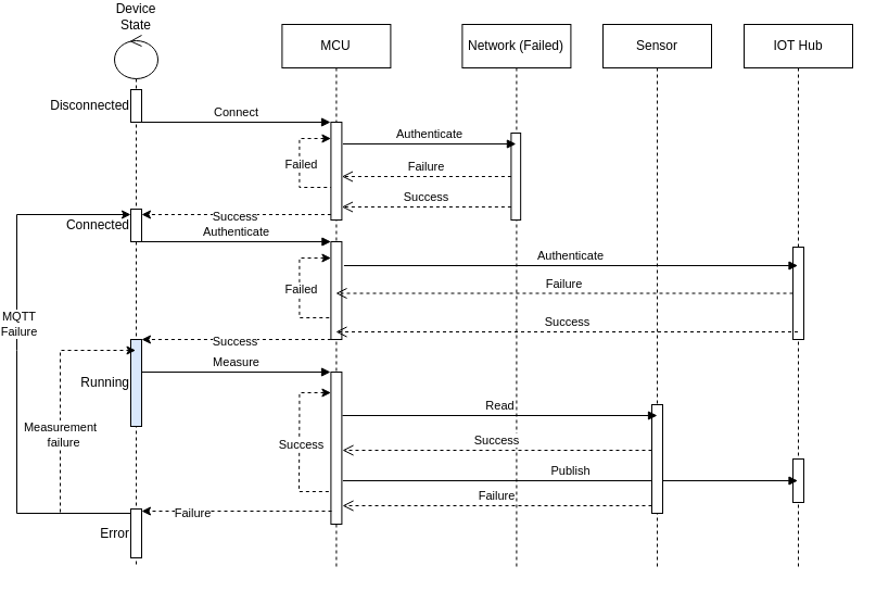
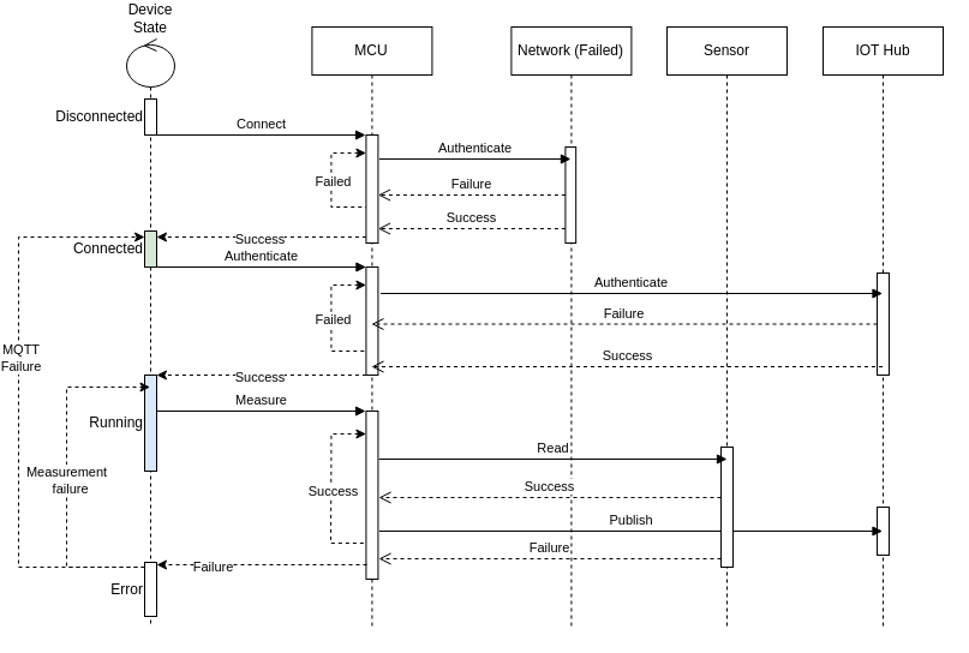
  <mxCell id="0" />
  <mxCell id="1" parent="0" />
  <mxCell id="2" value="MCU" style="shape=umlLifeline;perimeter=lifelinePerimeter;whiteSpace=wrap;html=1;container=1;dropTarget=0;collapsible=0;recursiveResize=0;outlineConnect=0;portConstraint=eastwest;newEdgeStyle={&quot;curved&quot;:0,&quot;rounded&quot;:0};" vertex="1" parent="1"><mxGeometry x="174.41" y="20" width="100" height="500" as="geometry" /></mxCell>
  <mxCell id="3" value="" style="html=1;points=[[0,0,0,0,5],[0,1,0,0,-5],[1,0,0,0,5],[1,1,0,0,-5]];perimeter=orthogonalPerimeter;outlineConnect=0;targetShapes=umlLifeline;portConstraint=eastwest;newEdgeStyle={&quot;curved&quot;:0,&quot;rounded&quot;:0};labelPosition=right;verticalLabelPosition=middle;align=left;verticalAlign=middle;" vertex="1" parent="2"><mxGeometry x="45" y="90" width="10" height="90" as="geometry" /></mxCell>
  <mxCell id="4" value="" style="endArrow=none;html=1;rounded=0;elbow=vertical;startArrow=classic;startFill=1;endFill=0;dashed=1;" edge="1" parent="2" source="3" target="3"><mxGeometry width="50" height="50" relative="1" as="geometry"><mxPoint x="45" y="80" as="sourcePoint" /><mxPoint x="45" y="125" as="targetPoint" /><Array as="points"><mxPoint x="16" y="105" /><mxPoint x="16" y="125" /><mxPoint x="16" y="150" /></Array></mxGeometry></mxCell>
  <mxCell id="5" value="Failed" style="edgeLabel;html=1;align=center;verticalAlign=middle;resizable=0;points=[];" vertex="1" connectable="0" parent="4"><mxGeometry x="0.015" y="1" relative="1" as="geometry"><mxPoint as="offset" /></mxGeometry></mxCell>
  <mxCell id="6" value="" style="html=1;points=[[0,0,0,0,5],[0,1,0,0,-5],[1,0,0,0,5],[1,1,0,0,-5]];perimeter=orthogonalPerimeter;outlineConnect=0;targetShapes=umlLifeline;portConstraint=eastwest;newEdgeStyle={&quot;curved&quot;:0,&quot;rounded&quot;:0};labelPosition=right;verticalLabelPosition=middle;align=left;verticalAlign=middle;" vertex="1" parent="2"><mxGeometry x="45" y="200" width="10" height="90" as="geometry" /></mxCell>
  <mxCell id="7" value="" style="endArrow=none;html=1;rounded=0;elbow=vertical;startArrow=classic;startFill=1;endFill=0;dashed=1;" edge="1" source="6" target="6" parent="2"><mxGeometry width="50" height="50" relative="1" as="geometry"><mxPoint x="45" y="190" as="sourcePoint" /><mxPoint x="45" y="235" as="targetPoint" /><Array as="points"><mxPoint x="16" y="215" /><mxPoint x="16" y="235" /><mxPoint x="16" y="270" /></Array></mxGeometry></mxCell>
  <mxCell id="8" value="Failed" style="edgeLabel;html=1;align=center;verticalAlign=middle;resizable=0;points=[];" vertex="1" connectable="0" parent="7"><mxGeometry x="0.015" y="1" relative="1" as="geometry"><mxPoint as="offset" /></mxGeometry></mxCell>
  <mxCell id="9" value="" style="html=1;points=[[0,0,0,0,5],[0,1,0,0,-5],[1,0,0,0,5],[1,1,0,0,-5]];perimeter=orthogonalPerimeter;outlineConnect=0;targetShapes=umlLifeline;portConstraint=eastwest;newEdgeStyle={&quot;curved&quot;:0,&quot;rounded&quot;:0};" vertex="1" parent="2"><mxGeometry x="45" y="320" width="10" height="140" as="geometry" /></mxCell>
  <mxCell id="10" value="Device State" style="shape=umlLifeline;perimeter=lifelinePerimeter;whiteSpace=wrap;html=1;container=1;dropTarget=0;collapsible=0;recursiveResize=0;outlineConnect=0;portConstraint=eastwest;newEdgeStyle={&quot;curved&quot;:0,&quot;rounded&quot;:0};participant=umlControl;labelPosition=center;verticalLabelPosition=top;align=center;verticalAlign=bottom;" vertex="1" parent="1"><mxGeometry x="20" y="30" width="40" height="490" as="geometry" /></mxCell>
  <mxCell id="11" value="Disconnected" style="html=1;points=[[0,0,0,0,5],[0,1,0,0,-5],[1,0,0,0,5],[1,1,0,0,-5]];perimeter=orthogonalPerimeter;outlineConnect=0;targetShapes=umlLifeline;portConstraint=eastwest;newEdgeStyle={&quot;curved&quot;:0,&quot;rounded&quot;:0};labelPosition=left;verticalLabelPosition=middle;align=right;verticalAlign=middle;" vertex="1" parent="10"><mxGeometry x="15" y="50" width="10" height="30" as="geometry" /></mxCell>
- <mxCell id="12" value="Connected" style="html=1;points=[[0,0,0,0,5],[0,1,0,0,-5],[1,0,0,0,5],[1,1,0,0,-5]];perimeter=orthogonalPerimeter;outlineConnect=0;targetShapes=umlLifeline;portConstraint=eastwest;newEdgeStyle={&quot;curved&quot;:0,&quot;rounded&quot;:0};labelPosition=left;verticalLabelPosition=middle;align=right;verticalAlign=middle;" vertex="1" parent="10"><mxGeometry x="15" y="160" width="10" height="30" as="geometry" /></mxCell>
+ <mxCell id="12" value="Connected" style="html=1;points=[[0,0,0,0,5],[0,1,0,0,-5],[1,0,0,0,5],[1,1,0,0,-5]];perimeter=orthogonalPerimeter;outlineConnect=0;targetShapes=umlLifeline;portConstraint=eastwest;newEdgeStyle={&quot;curved&quot;:0,&quot;rounded&quot;:0};labelPosition=left;verticalLabelPosition=middle;align=right;verticalAlign=middle;fillColor=#d5e8d4;" vertex="1" parent="10"><mxGeometry x="15" y="160" width="10" height="30" as="geometry" /></mxCell>
  <mxCell id="13" value="Running" style="html=1;points=[[0,0,0,0,5],[0,1,0,0,-5],[1,0,0,0,5],[1,1,0,0,-5]];perimeter=orthogonalPerimeter;outlineConnect=0;targetShapes=umlLifeline;portConstraint=eastwest;newEdgeStyle={&quot;curved&quot;:0,&quot;rounded&quot;:0};labelPosition=left;verticalLabelPosition=middle;align=right;verticalAlign=middle;fillColor=#dae8fc;" vertex="1" parent="10"><mxGeometry x="15" y="280" width="10" height="80" as="geometry" /></mxCell>
  <mxCell id="14" value="Error" style="html=1;points=[[0,0,0,0,5],[0,1,0,0,-5],[1,0,0,0,5],[1,1,0,0,-5]];perimeter=orthogonalPerimeter;outlineConnect=0;targetShapes=umlLifeline;portConstraint=eastwest;newEdgeStyle={&quot;curved&quot;:0,&quot;rounded&quot;:0};labelPosition=left;verticalLabelPosition=middle;align=right;verticalAlign=middle;" vertex="1" parent="10"><mxGeometry x="15" y="436" width="10" height="45" as="geometry" /></mxCell>
  <mxCell id="15" value="" style="endArrow=classic;html=1;rounded=0;dashed=1;" edge="1" parent="10" source="14" target="10"><mxGeometry width="50" height="50" relative="1" as="geometry"><mxPoint x="-110" y="340" as="sourcePoint" /><mxPoint x="-60" y="290" as="targetPoint" /><Array as="points"><mxPoint x="-50" y="440" /><mxPoint x="-50" y="360" /><mxPoint x="-50" y="310" /><mxPoint x="-50" y="290" /></Array></mxGeometry></mxCell>
  <mxCell id="16" value="Measurement&lt;br&gt;&amp;nbsp; failure" style="edgeLabel;html=1;align=center;verticalAlign=middle;resizable=0;points=[];" vertex="1" connectable="0" parent="15"><mxGeometry x="-0.028" y="1" relative="1" as="geometry"><mxPoint as="offset" /></mxGeometry></mxCell>
- <mxCell id="17" value="" style="endArrow=classic;html=1;rounded=0;entryX=0;entryY=0;entryDx=0;entryDy=5;entryPerimeter=0;" edge="1" parent="10" source="14" target="12"><mxGeometry width="50" height="50" relative="1" as="geometry"><mxPoint x="250" y="170" as="sourcePoint" /><mxPoint x="300" y="120" as="targetPoint" /><Array as="points"><mxPoint x="-90" y="440" /><mxPoint x="-90" y="290" /><mxPoint x="-90" y="165" /></Array></mxGeometry></mxCell>
+ <mxCell id="17" value="" style="endArrow=classic;html=1;rounded=0;entryX=0;entryY=0;entryDx=0;entryDy=5;entryPerimeter=0;dashed=1;" edge="1" parent="10" source="14" target="12"><mxGeometry width="50" height="50" relative="1" as="geometry"><mxPoint x="250" y="170" as="sourcePoint" /><mxPoint x="300" y="120" as="targetPoint" /><Array as="points"><mxPoint x="-90" y="440" /><mxPoint x="-90" y="290" /><mxPoint x="-90" y="165" /></Array></mxGeometry></mxCell>
  <mxCell id="18" value="MQTT&lt;br&gt;Failure" style="edgeLabel;html=1;align=center;verticalAlign=middle;resizable=0;points=[];" vertex="1" connectable="0" parent="17"><mxGeometry x="0.155" y="-1" relative="1" as="geometry"><mxPoint as="offset" /></mxGeometry></mxCell>
  <mxCell id="19" value="" style="endArrow=classic;html=1;rounded=0;entryX=1;entryY=0;entryDx=0;entryDy=5;entryPerimeter=0;exitX=0;exitY=1;exitDx=0;exitDy=-5;exitPerimeter=0;dashed=1;" edge="1" parent="1" source="3" target="12"><mxGeometry width="50" height="50" relative="1" as="geometry"><mxPoint x="200" y="90" as="sourcePoint" /><mxPoint x="250" y="40" as="targetPoint" /></mxGeometry></mxCell>
  <mxCell id="20" value="Success" style="edgeLabel;html=1;align=center;verticalAlign=middle;resizable=0;points=[];" vertex="1" connectable="0" parent="19"><mxGeometry x="0.021" y="1" relative="1" as="geometry"><mxPoint as="offset" /></mxGeometry></mxCell>
  <mxCell id="21" value="Authenticate" style="html=1;verticalAlign=bottom;endArrow=block;curved=0;rounded=0;" edge="1" parent="1" source="12" target="6"><mxGeometry width="80" relative="1" as="geometry"><mxPoint x="39.81" y="230" as="sourcePoint" /><mxPoint x="259" y="230" as="targetPoint" /></mxGeometry></mxCell>
  <mxCell id="22" value="" style="endArrow=classic;html=1;rounded=0;dashed=1;" edge="1" parent="1" source="6" target="13"><mxGeometry width="50" height="50" relative="1" as="geometry"><mxPoint x="259" y="320" as="sourcePoint" /><mxPoint x="45" y="320" as="targetPoint" /></mxGeometry></mxCell>
  <mxCell id="23" value="Success" style="edgeLabel;html=1;align=center;verticalAlign=middle;resizable=0;points=[];" vertex="1" connectable="0" parent="22"><mxGeometry x="0.021" y="1" relative="1" as="geometry"><mxPoint as="offset" /></mxGeometry></mxCell>
  <mxCell id="24" value="" style="endArrow=none;html=1;rounded=0;elbow=vertical;startArrow=classic;startFill=1;endFill=0;dashed=1;" edge="1" parent="1" target="9"><mxGeometry width="50" height="50" relative="1" as="geometry"><mxPoint x="219.41" y="359" as="sourcePoint" /><mxPoint x="219.41" y="414" as="targetPoint" /><Array as="points"><mxPoint x="190.41" y="359" /><mxPoint x="190.41" y="379" /><mxPoint x="190" y="450" /></Array></mxGeometry></mxCell>
  <mxCell id="25" value="Success" style="edgeLabel;html=1;align=center;verticalAlign=middle;resizable=0;points=[];" vertex="1" connectable="0" parent="24"><mxGeometry x="0.015" y="1" relative="1" as="geometry"><mxPoint as="offset" /></mxGeometry></mxCell>
  <mxCell id="26" value="" style="endArrow=classic;html=1;rounded=0;dashed=1;" edge="1" parent="1"><mxGeometry width="50" height="50" relative="1" as="geometry"><mxPoint x="220" y="468" as="sourcePoint" /><mxPoint x="45" y="468" as="targetPoint" /></mxGeometry></mxCell>
  <mxCell id="27" value="Failure" style="edgeLabel;html=1;align=center;verticalAlign=middle;resizable=0;points=[];" vertex="1" connectable="0" parent="26"><mxGeometry x="0.021" y="1" relative="1" as="geometry"><mxPoint x="-40" as="offset" /></mxGeometry></mxCell>
  <mxCell id="28" value="IOT Hub" style="shape=umlLifeline;perimeter=lifelinePerimeter;whiteSpace=wrap;html=1;container=1;dropTarget=0;collapsible=0;recursiveResize=0;outlineConnect=0;portConstraint=eastwest;newEdgeStyle={&quot;curved&quot;:0,&quot;rounded&quot;:0};" vertex="1" parent="1"><mxGeometry x="600" y="20" width="100" height="500" as="geometry" /></mxCell>
  <mxCell id="29" value="" style="html=1;points=[[0,0,0,0,5],[0,1,0,0,-5],[1,0,0,0,5],[1,1,0,0,-5]];perimeter=orthogonalPerimeter;outlineConnect=0;targetShapes=umlLifeline;portConstraint=eastwest;newEdgeStyle={&quot;curved&quot;:0,&quot;rounded&quot;:0};" vertex="1" parent="28"><mxGeometry x="45" y="400" width="10" height="40" as="geometry" /></mxCell>
  <mxCell id="30" value="" style="html=1;points=[[0,0,0,0,5],[0,1,0,0,-5],[1,0,0,0,5],[1,1,0,0,-5]];perimeter=orthogonalPerimeter;outlineConnect=0;targetShapes=umlLifeline;portConstraint=eastwest;newEdgeStyle={&quot;curved&quot;:0,&quot;rounded&quot;:0};" vertex="1" parent="28"><mxGeometry x="45" y="205" width="10" height="85" as="geometry" /></mxCell>
  <mxCell id="31" value="Network (Failed)" style="shape=umlLifeline;perimeter=lifelinePerimeter;whiteSpace=wrap;html=1;container=1;dropTarget=0;collapsible=0;recursiveResize=0;outlineConnect=0;portConstraint=eastwest;newEdgeStyle={&quot;curved&quot;:0,&quot;rounded&quot;:0};" vertex="1" parent="1"><mxGeometry x="340.41" y="20" width="100" height="500" as="geometry" /></mxCell>
  <mxCell id="32" value="" style="html=1;points=[[0,0,0,0,5],[0,1,0,0,-5],[1,0,0,0,5],[1,1,0,0,-5]];perimeter=orthogonalPerimeter;outlineConnect=0;targetShapes=umlLifeline;portConstraint=eastwest;newEdgeStyle={&quot;curved&quot;:0,&quot;rounded&quot;:0};" vertex="1" parent="31"><mxGeometry x="45" y="100" width="8.75" height="80" as="geometry" /></mxCell>
  <mxCell id="33" value="Authenticate" style="html=1;verticalAlign=bottom;endArrow=block;curved=0;rounded=0;" edge="1" parent="1" target="31"><mxGeometry width="80" relative="1" as="geometry"><mxPoint x="230.41" y="130" as="sourcePoint" /><mxPoint x="370.41" y="130" as="targetPoint" /></mxGeometry></mxCell>
  <mxCell id="34" value="Failure" style="html=1;verticalAlign=bottom;endArrow=open;dashed=1;endSize=8;curved=0;rounded=0;" edge="1" parent="1" source="32" target="3"><mxGeometry relative="1" as="geometry"><mxPoint x="380.41" y="170" as="sourcePoint" /><mxPoint x="220.41" y="170" as="targetPoint" /></mxGeometry></mxCell>
  <mxCell id="35" value="Success" style="html=1;verticalAlign=bottom;endArrow=open;dashed=1;endSize=8;curved=0;rounded=0;" edge="1" parent="1"><mxGeometry relative="1" as="geometry"><mxPoint x="385.41" y="188" as="sourcePoint" /><mxPoint x="229.41" y="188" as="targetPoint" /></mxGeometry></mxCell>
  <mxCell id="36" value="Success" style="html=1;verticalAlign=bottom;endArrow=open;dashed=1;endSize=8;curved=0;rounded=0;" edge="1" parent="1"><mxGeometry relative="1" as="geometry"><mxPoint x="649.5" y="303" as="sourcePoint" /><mxPoint x="223.91" y="303" as="targetPoint" /></mxGeometry></mxCell>
  <mxCell id="37" value="Failure" style="html=1;verticalAlign=bottom;endArrow=open;dashed=1;endSize=8;curved=0;rounded=0;" edge="1" parent="1" source="30" target="2"><mxGeometry relative="1" as="geometry"><mxPoint x="386.41" y="282" as="sourcePoint" /><mxPoint x="221.41" y="282" as="targetPoint" /></mxGeometry></mxCell>
  <mxCell id="38" value="Authenticate" style="html=1;verticalAlign=bottom;endArrow=block;curved=0;rounded=0;" edge="1" parent="1" target="28"><mxGeometry width="80" relative="1" as="geometry"><mxPoint x="231.41" y="242" as="sourcePoint" /><mxPoint x="391.41" y="242" as="targetPoint" /></mxGeometry></mxCell>
  <mxCell id="39" value="Publish" style="html=1;verticalAlign=bottom;endArrow=block;curved=0;rounded=0;" edge="1" parent="1"><mxGeometry width="80" relative="1" as="geometry"><mxPoint x="230.41" y="440" as="sourcePoint" /><mxPoint x="649.5" y="440" as="targetPoint" /></mxGeometry></mxCell>
  <mxCell id="40" value="Connect" style="html=1;verticalAlign=bottom;endArrow=block;curved=0;rounded=0;" edge="1" parent="1"><mxGeometry width="80" relative="1" as="geometry"><mxPoint x="45" y="110" as="sourcePoint" /><mxPoint x="219" y="110" as="targetPoint" /></mxGeometry></mxCell>
  <mxCell id="41" value="Measure" style="html=1;verticalAlign=bottom;endArrow=block;curved=0;rounded=0;" edge="1" parent="1"><mxGeometry width="80" relative="1" as="geometry"><mxPoint x="45" y="340" as="sourcePoint" /><mxPoint x="219" y="340" as="targetPoint" /></mxGeometry></mxCell>
  <mxCell id="42" value="Sensor" style="shape=umlLifeline;perimeter=lifelinePerimeter;whiteSpace=wrap;html=1;container=1;dropTarget=0;collapsible=0;recursiveResize=0;outlineConnect=0;portConstraint=eastwest;newEdgeStyle={&quot;curved&quot;:0,&quot;rounded&quot;:0};" vertex="1" parent="1"><mxGeometry x="470" y="20" width="100" height="500" as="geometry" /></mxCell>
  <mxCell id="43" value="" style="html=1;points=[[0,0,0,0,5],[0,1,0,0,-5],[1,0,0,0,5],[1,1,0,0,-5]];perimeter=orthogonalPerimeter;outlineConnect=0;targetShapes=umlLifeline;portConstraint=eastwest;newEdgeStyle={&quot;curved&quot;:0,&quot;rounded&quot;:0};" vertex="1" parent="42"><mxGeometry x="45" y="350" width="10" height="100" as="geometry" /></mxCell>
  <mxCell id="44" value="Read" style="html=1;verticalAlign=bottom;endArrow=block;curved=0;rounded=0;" edge="1" parent="1"><mxGeometry width="80" relative="1" as="geometry"><mxPoint x="230" y="380" as="sourcePoint" /><mxPoint x="520" y="380" as="targetPoint" /></mxGeometry></mxCell>
  <mxCell id="45" value="Failure" style="html=1;verticalAlign=bottom;endArrow=open;dashed=1;endSize=8;curved=0;rounded=0;" edge="1" parent="1"><mxGeometry relative="1" as="geometry"><mxPoint x="515" y="463" as="sourcePoint" /><mxPoint x="230" y="463" as="targetPoint" /></mxGeometry></mxCell>
  <mxCell id="46" value="Success" style="html=1;verticalAlign=bottom;endArrow=open;dashed=1;endSize=8;curved=0;rounded=0;" edge="1" parent="1"><mxGeometry relative="1" as="geometry"><mxPoint x="515" y="412" as="sourcePoint" /><mxPoint x="230" y="412" as="targetPoint" /></mxGeometry></mxCell>
